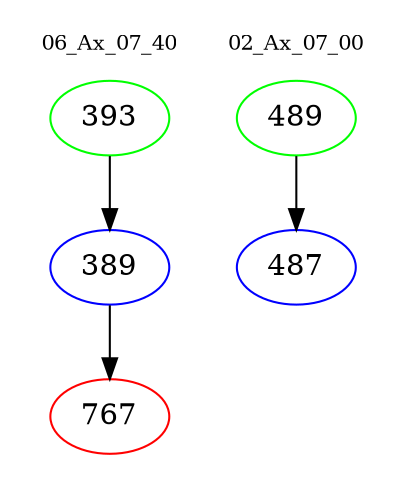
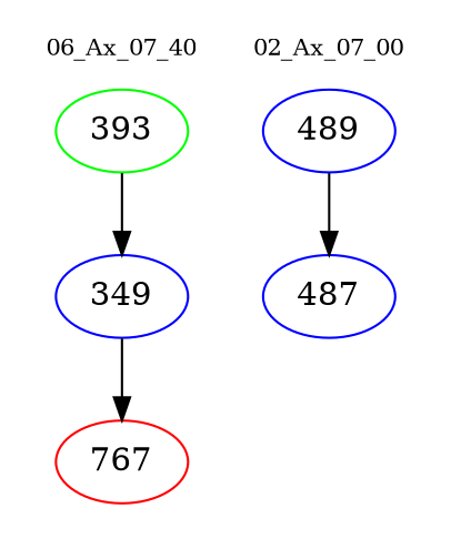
  digraph {
    node [color=green]
    edge [color=black]
    n1 [label=393]
-   n2 [color=blue label=389]
+   n2 [color=blue label=349]
    n3 [color=red label=767]
-   n4 [label=489]
+   n4 [color=blue label=489]
    n5 [color=blue label=487]
    subgraph cluster_1 {
      color=white
      fontsize=10
      label="06_Ax_07_40"
      n1
      n2
      n3
    }
    subgraph cluster_2 {
      color=white
      fontsize=10
      label="02_Ax_07_00"
      n4
      n5
    }
    n1 -> n2
    n2 -> n3
    n4 -> n5
  }
